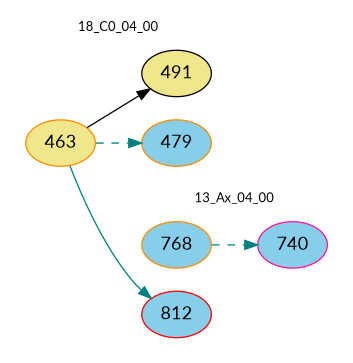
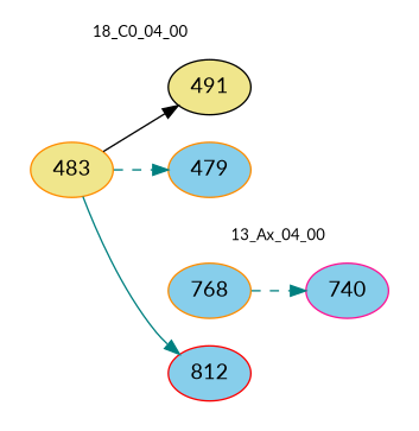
  digraph {
    fontname=Lato
    rankdir=LR
    node [color=darkorange fillcolor=skyblue fontname=Lato style=filled]
    edge [color=teal fontname=Lato style=dashed]
    n1 [label=768]
    n2 [color=deeppink label=740]
    n3 [color=red label=812]
-   n4 [fillcolor=khaki label=463]
+   n4 [fillcolor=khaki label=483]
    n5 [label=479]
    n6 [color=black fillcolor=khaki label=491]
    subgraph cluster_1 {
      color=white
      fontsize=10
      label="13_Ax_04_00"
      n1
      n2
      n3
    }
    subgraph cluster_2 {
      color=white
      fontsize=10
      label="18_C0_04_00"
      n4
      n5
      n6
    }
    n1 -> n2
    n4 -> n3 [style=solid]
    n4 -> n5
    n4 -> n6 [color=black style=solid]
  }
